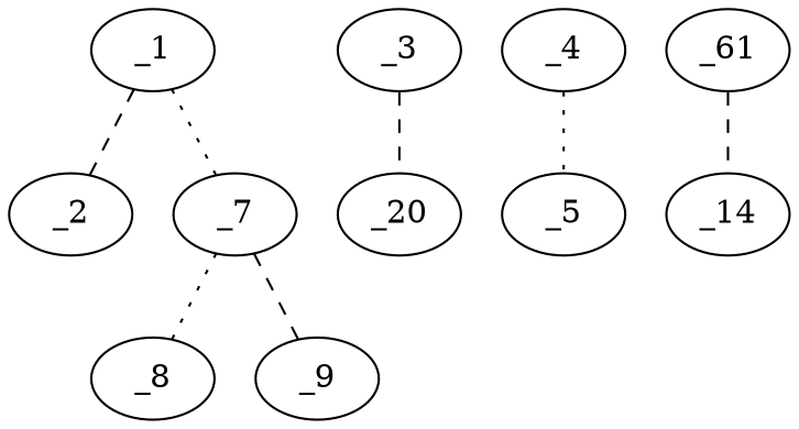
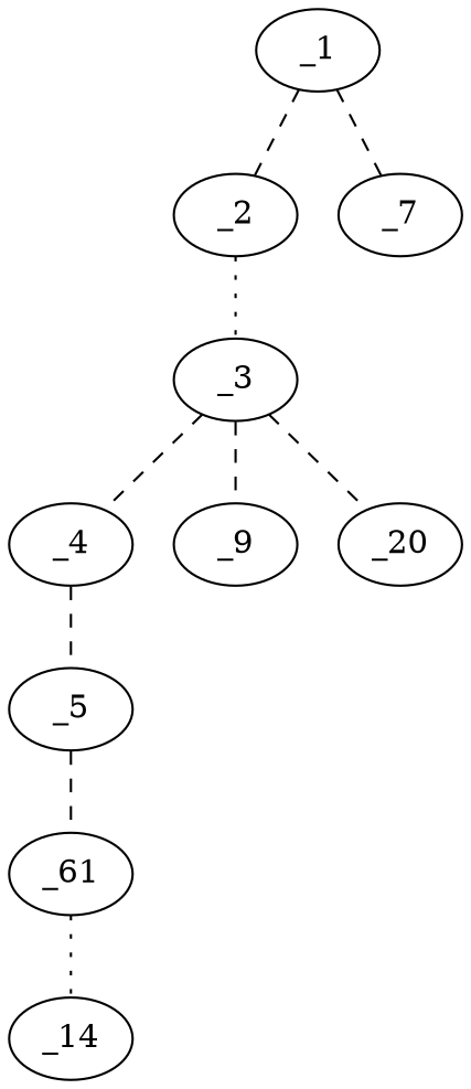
  graph {
    node [charge=0 chem=1 symbol="C  " x=5.4641 y=-0.433]
    edge [style=dashed valence=1]
    _1
    _2 [chem=2 symbol="O  " y=0.567]
    _7 [x=6.3301 y=-0.933]
    _3 [x=4.5981 y=1.067]
-   _8 [chem=7 symbol="Cl " x=6.3301 y=-1.933]
    _4 [chem=2 symbol="O  " x=3.7321 y=0.567]
    _9 [x=4.0981 y=1.933]
    n8 [label=_20 x=5.0981 y=1.933]
    _5 [x=3.7321]
    n10 [label=_61 x=2.866 y=-0.933]
    n11 [chem=4 label=_14 symbol="N  " x=2 y=-1.433]
    _1 -- _2
-   _1 -- _7 [style=dotted]
-   _7 -- _8 [style=dotted]
-   _7 -- _9
+   _1 -- _7
+   _2 -- _3 [style=dotted]
+   _3 -- _4
+   _3 -- _9
    _3 -- n8
-   _4 -- _5 [style=dotted]
-   n10 -- n11 [valence=3]
+   _4 -- _5
+   _5 -- n10
+   n10 -- n11 [style=dotted valence=3]
  }
